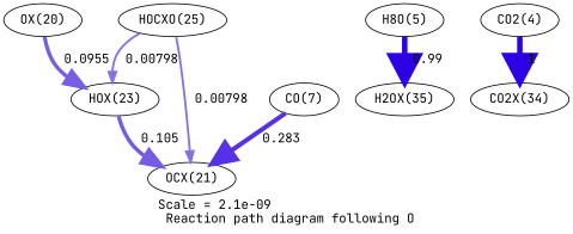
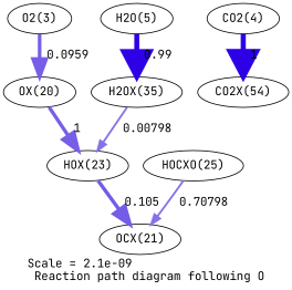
  digraph {
    fontname="JetBrains Mono"
    label="Scale = 2.1e-09\l Reaction path diagram following O"
    node [fontname="JetBrains Mono"]
    edge [arrowsize=2.11 color="0.7, 0.508, 0.9" fontname="JetBrains Mono" penwidth=4.23]
+   n1 [label="O2(3)"]
    n2 [label="OX(20)"]
    n3 [label="HOX(23)"]
    n4 [label="OCX(21)"]
    n5 [label="HOCXO(25)"]
-   n6 [label="H8O(5)"]
+   n6 [label="H2O(5)"]
    n7 [label="H2OX(35)"]
-   n8 [label="CO(7)"]
    n9 [label="CO2(4)"]
-   n10 [label="CO2X(34)"]
-   n2 -> n3 [color="0.7, 0.595, 0.9" label=" 0.0955"]
+   n10 [label="CO2X(54)"]
+   n1 -> n2 [color="0.7, 0.596, 0.9" label=" 0.0959"]
+   n2 -> n3 [color="0.7, 0.595, 0.9" label=" 1"]
    n3 -> n4 [arrowsize=2.15 color="0.7, 0.605, 0.9" label=" 0.105" penwidth=4.3]
-   n5 -> n3 [arrowsize=1.18 label=" 0.00798" penwidth=2.35]
-   n5 -> n4 [arrowsize=1.18 label=" 0.00798" penwidth=2.35]
+   n7 -> n3 [arrowsize=1.18 label=" 0.00798" penwidth=2.35]
+   n5 -> n4 [arrowsize=1.18 label=" 0.70798" penwidth=2.35]
    n6 -> n7 [arrowsize=2.98 color="0.7, 1.45, 0.9" label=" 0.99" penwidth=5.96]
-   n8 -> n4 [arrowsize=2.52 color="0.7, 0.783, 0.9" label=" 0.283" penwidth=5.05]
    n9 -> n10 [arrowsize=3 color="0.7, 1.5, 0.9" label=" 1" penwidth=6]
  }
